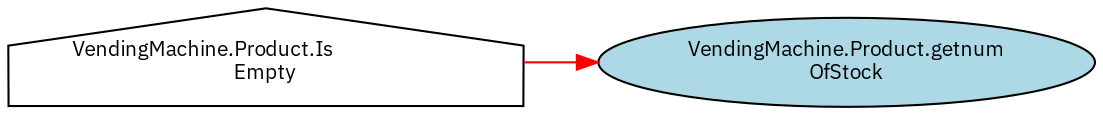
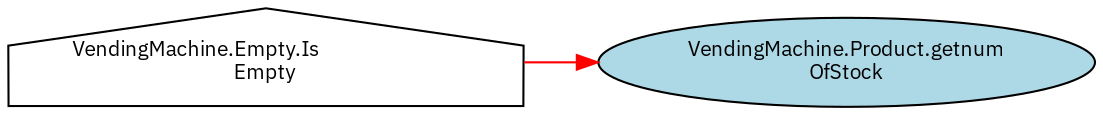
  digraph {
    rankdir=LR
    fontname="IBM Plex Sans"
    node [color=black fontname="IBM Plex Sans" fontsize=10 style=filled]
-   n1 [fillcolor=white fontcolor=black height=0.2 label="VendingMachine.Product.Is\lEmpty" shape=house width=0.4]
+   n1 [fillcolor=white fontcolor=black height=0.2 label="VendingMachine.Empty.Is\lEmpty" shape=house width=0.4]
    n2 [fillcolor=lightblue height=0.2 label="VendingMachine.Product.getnum\lOfStock" shape=ellipse width=0.4]
    n1 -> n2 [color=red fontname="IBM Plex Sans" fontsize=10 labelfontname=Helvetica labelfontsize=10 style=solid]
  }
